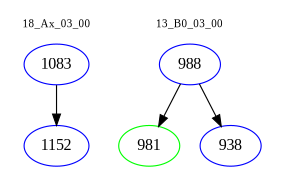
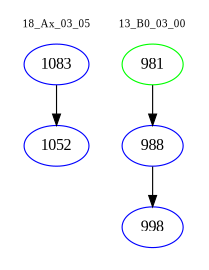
  digraph {
    fontname="Liberation Serif"
    node [color=blue fontname="Liberation Serif"]
    edge [color=black fontname="Liberation Serif"]
    n1 [label=1083]
-   n2 [label=1152]
+   n2 [label=1052]
    n3 [label=988]
    n4 [color=green label=981]
-   n5 [label=938]
+   n5 [label=998]
    subgraph cluster_1 {
      color=white
      fontsize=10
-     label="18_Ax_03_00"
+     label="18_Ax_03_05"
      n1
      n2
    }
    subgraph cluster_2 {
      color=white
      fontsize=10
      label="13_B0_03_00"
      n3
      n4
      n5
    }
    n1 -> n2
-   n3 -> n4
+   n4 -> n3
    n3 -> n5
  }
